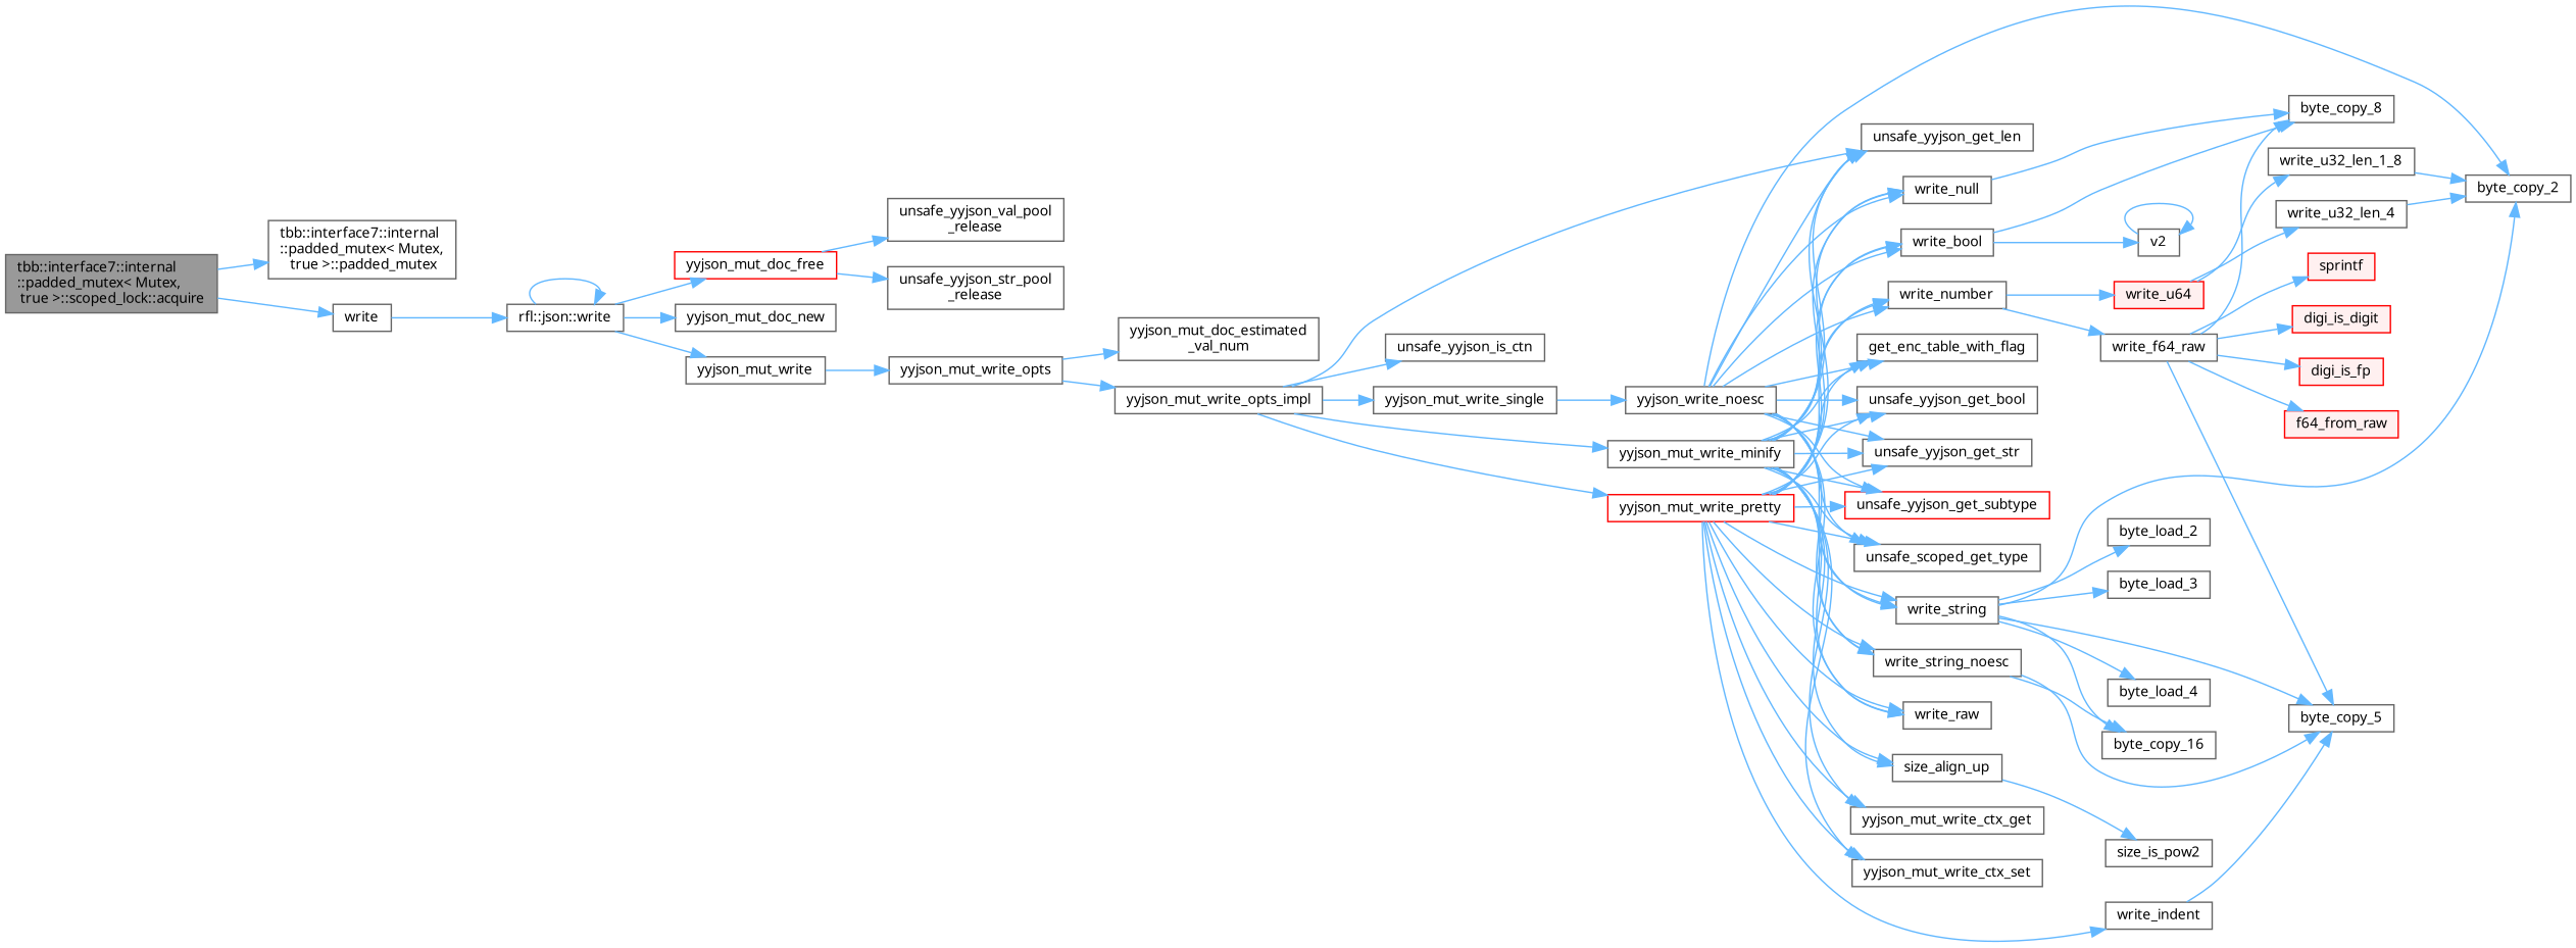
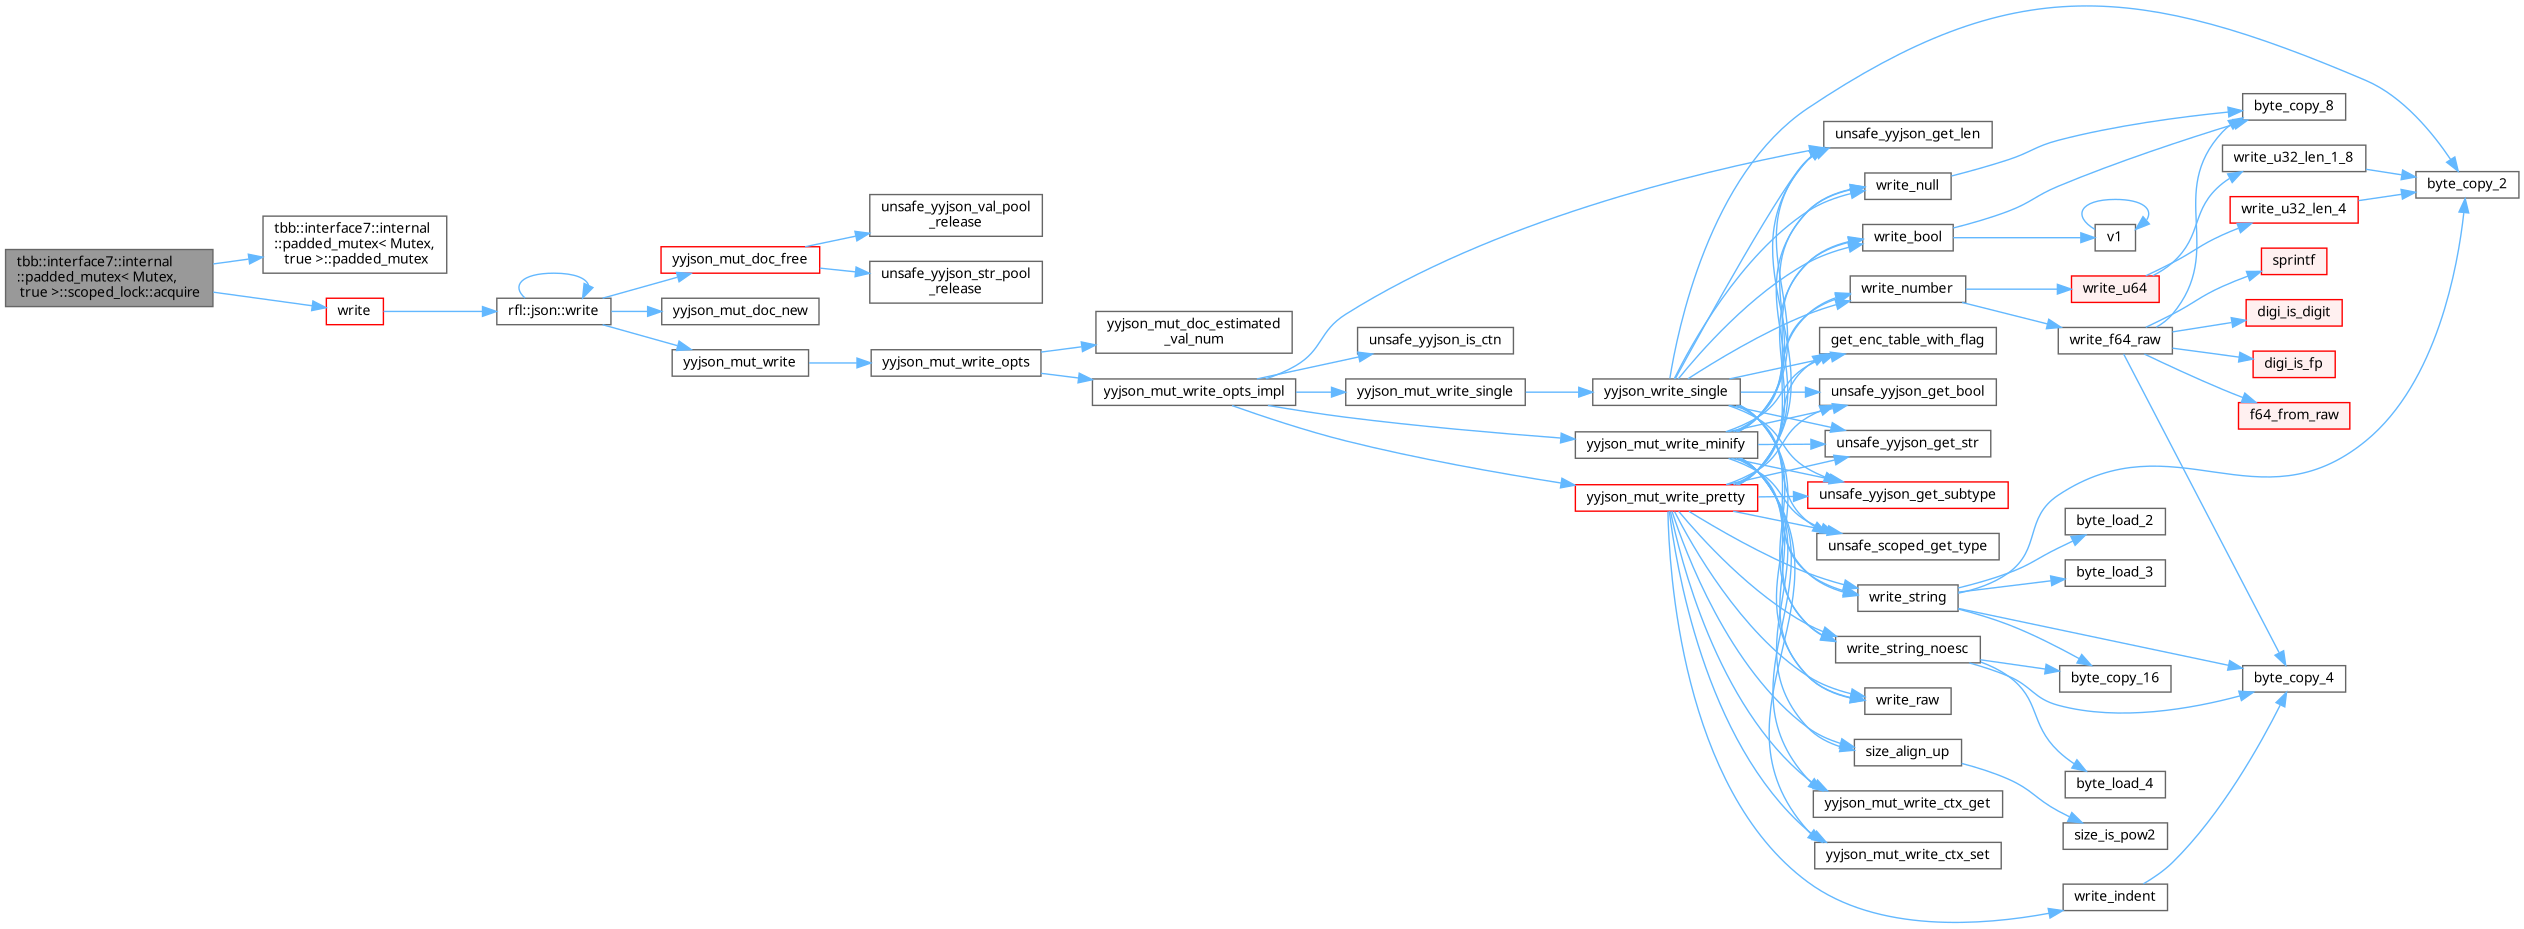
  digraph {
    fontname="Noto Sans"
    rankdir=LR
    node [color=grey40 fillcolor=white fontname="Noto Sans" fontsize=10 shape=box style=filled]
    edge [color=steelblue1 fontname="Noto Sans" fontsize=10 labelfontname=Helvetica labelfontsize=10 style=solid]
    n1 [color=gray40 fillcolor=grey60 fontcolor=black height=0.2 label="tbb::interface7::internal\l::padded_mutex\< Mutex,\l true \>::scoped_lock::acquire" width=0.4]
    n2 [height=0.2 label="tbb::interface7::internal\l::padded_mutex\< Mutex,\l true \>::padded_mutex" width=0.4]
-   n3 [height=0.2 label=write width=0.4]
+   n3 [color=red height=0.2 label=write width=0.4]
    n4 [height=0.2 label="rfl::json::write" width=0.4]
    n5 [color=red height=0.2 label=yyjson_mut_doc_free width=0.4]
    n6 [height=0.2 label=yyjson_mut_doc_new width=0.4]
    n7 [height=0.2 label=yyjson_mut_write width=0.4]
    n8 [height=0.2 label="unsafe_yyjson_str_pool\l_release" width=0.4]
    n9 [height=0.2 label="unsafe_yyjson_val_pool\l_release" width=0.4]
    n10 [height=0.2 label=yyjson_mut_write_opts width=0.4]
    n11 [height=0.2 label="yyjson_mut_doc_estimated\l_val_num" width=0.4]
    n12 [height=0.2 label=yyjson_mut_write_opts_impl width=0.4]
    n13 [height=0.2 label=unsafe_yyjson_get_len width=0.4]
    n14 [height=0.2 label=unsafe_yyjson_is_ctn width=0.4]
    n15 [height=0.2 label=yyjson_mut_write_minify width=0.4]
    n16 [color=red height=0.2 label=yyjson_mut_write_pretty width=0.4]
    n17 [height=0.2 label=yyjson_mut_write_single width=0.4]
    n18 [height=0.2 label=get_enc_table_with_flag width=0.4]
    n19 [height=0.2 label=size_align_up width=0.4]
    n20 [height=0.2 label=unsafe_yyjson_get_bool width=0.4]
    n21 [height=0.2 label=unsafe_yyjson_get_str width=0.4]
    n22 [color=red height=0.2 label=unsafe_yyjson_get_subtype width=0.4]
    n23 [height=0.2 label=unsafe_scoped_get_type width=0.4]
    n24 [height=0.2 label=write_bool width=0.4]
    n25 [height=0.2 label=write_null width=0.4]
    n26 [height=0.2 label=write_number width=0.4]
    n27 [height=0.2 label=write_raw width=0.4]
    n28 [height=0.2 label=write_string width=0.4]
    n29 [height=0.2 label=write_string_noesc width=0.4]
    n30 [height=0.2 label=yyjson_mut_write_ctx_get width=0.4]
    n31 [height=0.2 label=yyjson_mut_write_ctx_set width=0.4]
    n32 [height=0.2 label=write_indent width=0.4]
-   n33 [height=0.2 label=yyjson_write_noesc width=0.4]
+   n33 [height=0.2 label=yyjson_write_single width=0.4]
    n34 [height=0.2 label=size_is_pow2 width=0.4]
    n35 [height=0.2 label=byte_copy_8 width=0.4]
-   n36 [height=0.2 label=v2 width=0.4]
+   n36 [height=0.2 label=v1 width=0.4]
    n37 [height=0.2 label=write_f64_raw width=0.4]
    n38 [color=red fillcolor="#FFF0F0" height=0.2 label=write_u64 width=0.4]
-   n39 [height=0.2 label=byte_copy_5 width=0.4]
+   n39 [height=0.2 label=byte_copy_4 width=0.4]
    n40 [height=0.2 label=byte_copy_2 width=0.4]
    n41 [height=0.2 label=byte_copy_16 width=0.4]
    n42 [height=0.2 label=byte_load_2 width=0.4]
    n43 [height=0.2 label=byte_load_3 width=0.4]
    n44 [height=0.2 label=byte_load_4 width=0.4]
    n45 [color=red fillcolor="#FFF0F0" height=0.2 label=digi_is_digit width=0.4]
    n46 [color=red fillcolor="#FFF0F0" height=0.2 label=digi_is_fp width=0.4]
    n47 [color=red fillcolor="#FFF0F0" height=0.2 label=f64_from_raw width=0.4]
    n48 [color=red fillcolor="#FFF0F0" height=0.2 label=sprintf width=0.4]
    n49 [height=0.2 label=write_u32_len_1_8 width=0.4]
-   n50 [height=0.2 label=write_u32_len_4 width=0.4]
+   n50 [color=red height=0.2 label=write_u32_len_4 width=0.4]
    n1 -> n2
    n1 -> n3
    n3 -> n4
    n4 -> n4
    n4 -> n5
    n4 -> n6
    n4 -> n7
    n5 -> n8
    n5 -> n9
    n7 -> n10
    n10 -> n11
    n10 -> n12
    n12 -> n13
    n12 -> n14
    n12 -> n15
    n12 -> n16
    n12 -> n17
    n15 -> n13
    n15 -> n18
    n15 -> n19
    n15 -> n20
    n15 -> n21
    n15 -> n22
    n15 -> n23
    n15 -> n24
    n15 -> n25
    n15 -> n26
    n15 -> n27
    n15 -> n28
    n15 -> n29
    n15 -> n30
    n15 -> n31
    n16 -> n13
    n16 -> n18
    n16 -> n19
    n16 -> n20
    n16 -> n21
    n16 -> n22
    n16 -> n23
    n16 -> n24
    n16 -> n25
    n16 -> n26
    n16 -> n27
    n16 -> n28
    n16 -> n29
    n16 -> n30
    n16 -> n31
    n16 -> n32
    n17 -> n33
    n19 -> n34
    n24 -> n35
    n24 -> n36
    n25 -> n35
    n26 -> n37
    n26 -> n38
    n28 -> n39
    n28 -> n40
    n28 -> n41
    n28 -> n42
    n28 -> n43
-   n28 -> n44
+   n29 -> n44
    n29 -> n39
    n29 -> n41
    n32 -> n39
    n33 -> n13
    n33 -> n18
    n33 -> n20
    n33 -> n21
    n33 -> n22
    n33 -> n23
    n33 -> n24
    n33 -> n25
    n33 -> n26
    n33 -> n27
    n33 -> n28
    n33 -> n29
    n33 -> n40
    n36 -> n36
    n37 -> n35
    n37 -> n39
    n37 -> n45
    n37 -> n46
    n37 -> n47
    n37 -> n48
    n38 -> n49
    n38 -> n50
    n49 -> n40
    n50 -> n40
  }
